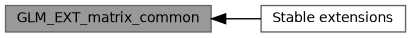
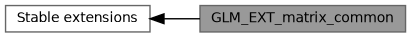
  digraph {
    rankdir=LR
    node [fontname=Helvetica fontsize=10 shape=box style=filled]
    n1 [color=grey40 fillcolor=white height=0.2 label="Stable extensions" width=0.4]
    n2 [color=gray40 fillcolor=grey60 fontcolor=black height=0.2 label=GLM_EXT_matrix_common width=0.4]
-   n2 -> n1 [dir=back fontname=Helvetica fontsize=10 labelfontname=Helvetica labelfontsize=10 shape=plaintext style=solid]
+   n1 -> n2 [dir=back fontname=Helvetica fontsize=10 labelfontname=Helvetica labelfontsize=10 shape=plaintext style=solid]
  }
